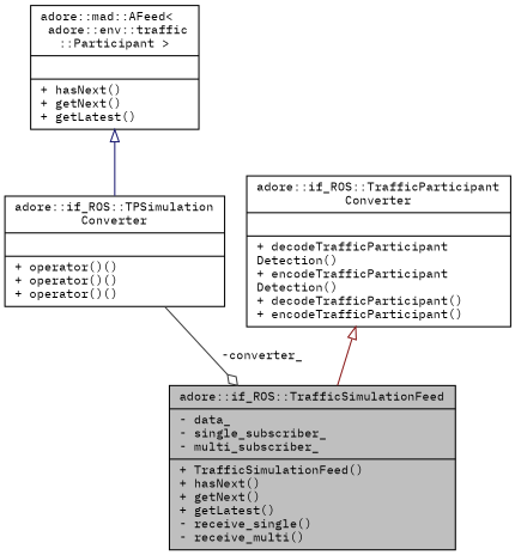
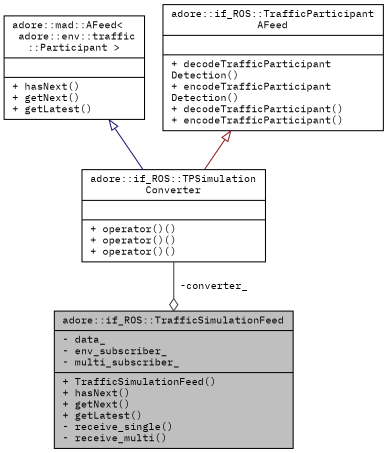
  digraph {
    fontname="IBM Plex Mono"
    node [color=black fillcolor=white fontname="IBM Plex Mono" fontsize=10 shape=record style=filled]
    edge [arrowtail=onormal dir=back fontname="IBM Plex Mono" fontsize=10 labelfontname=Helvetica labelfontsize=10 style=solid]
-   n1 [fillcolor=grey75 fontcolor=black height=0.2 label="{adore::if_ROS::TrafficSimulationFeed\n|- data_\l- single_subscriber_\l- multi_subscriber_\l|+ TrafficSimulationFeed()\l+ hasNext()\l+ getNext()\l+ getLatest()\l- receive_single()\l- receive_multi()\l}" width=0.4]
+   n1 [fillcolor=grey75 fontcolor=black height=0.2 label="{adore::if_ROS::TrafficSimulationFeed\n|- data_\l- env_subscriber_\l- multi_subscriber_\l|+ TrafficSimulationFeed()\l+ hasNext()\l+ getNext()\l+ getLatest()\l- receive_single()\l- receive_multi()\l}" width=0.4]
    n2 [height=0.2 label="{adore::mad::AFeed\<\l adore::env::traffic\l::Participant \>\n||+ hasNext()\l+ getNext()\l+ getLatest()\l}" width=0.4]
    n3 [height=0.2 label="{adore::if_ROS::TPSimulation\lConverter\n||+ operator()()\l+ operator()()\l+ operator()()\l}" width=0.4]
-   n4 [height=0.2 label="{adore::if_ROS::TrafficParticipant\lConverter\n||+ decodeTrafficParticipant\lDetection()\l+ encodeTrafficParticipant\lDetection()\l+ decodeTrafficParticipant()\l+ encodeTrafficParticipant()\l}" width=0.4]
+   n4 [height=0.2 label="{adore::if_ROS::TrafficParticipant\lAFeed\n||+ decodeTrafficParticipant\lDetection()\l+ encodeTrafficParticipant\lDetection()\l+ decodeTrafficParticipant()\l+ encodeTrafficParticipant()\l}" width=0.4]
    n2 -> n3 [color=midnightblue]
    n3 -> n1 [arrowhead=odiamond color=grey25 label=" -converter_" arrowtail="" dir=""]
-   n4 -> n1 [color=firebrick4]
+   n4 -> n3 [color=firebrick4]
  }
